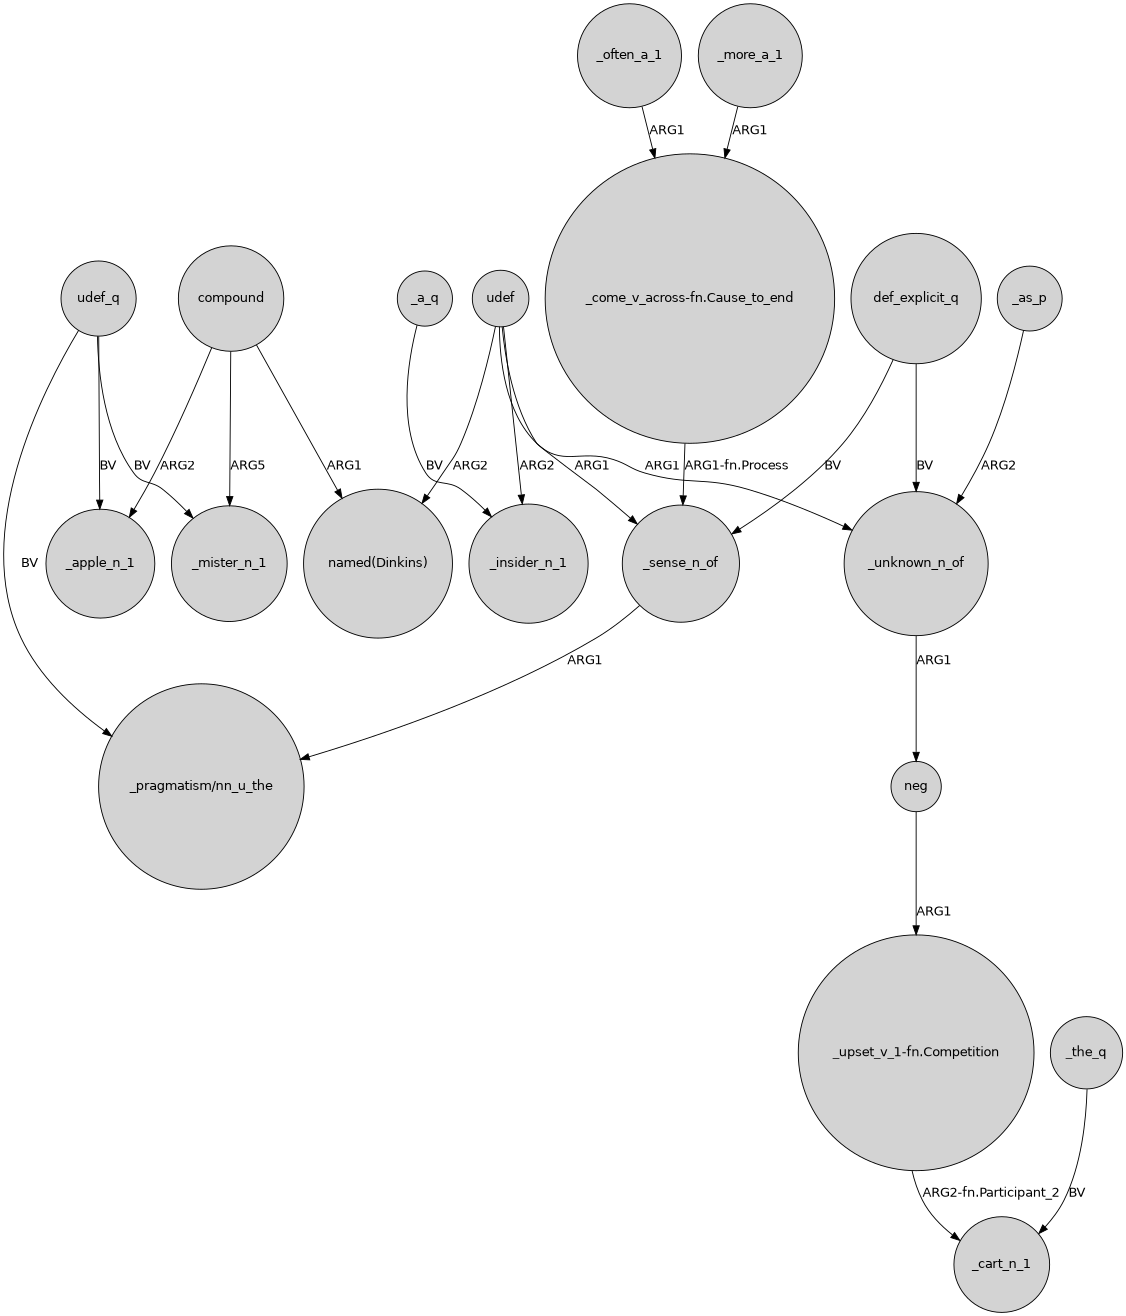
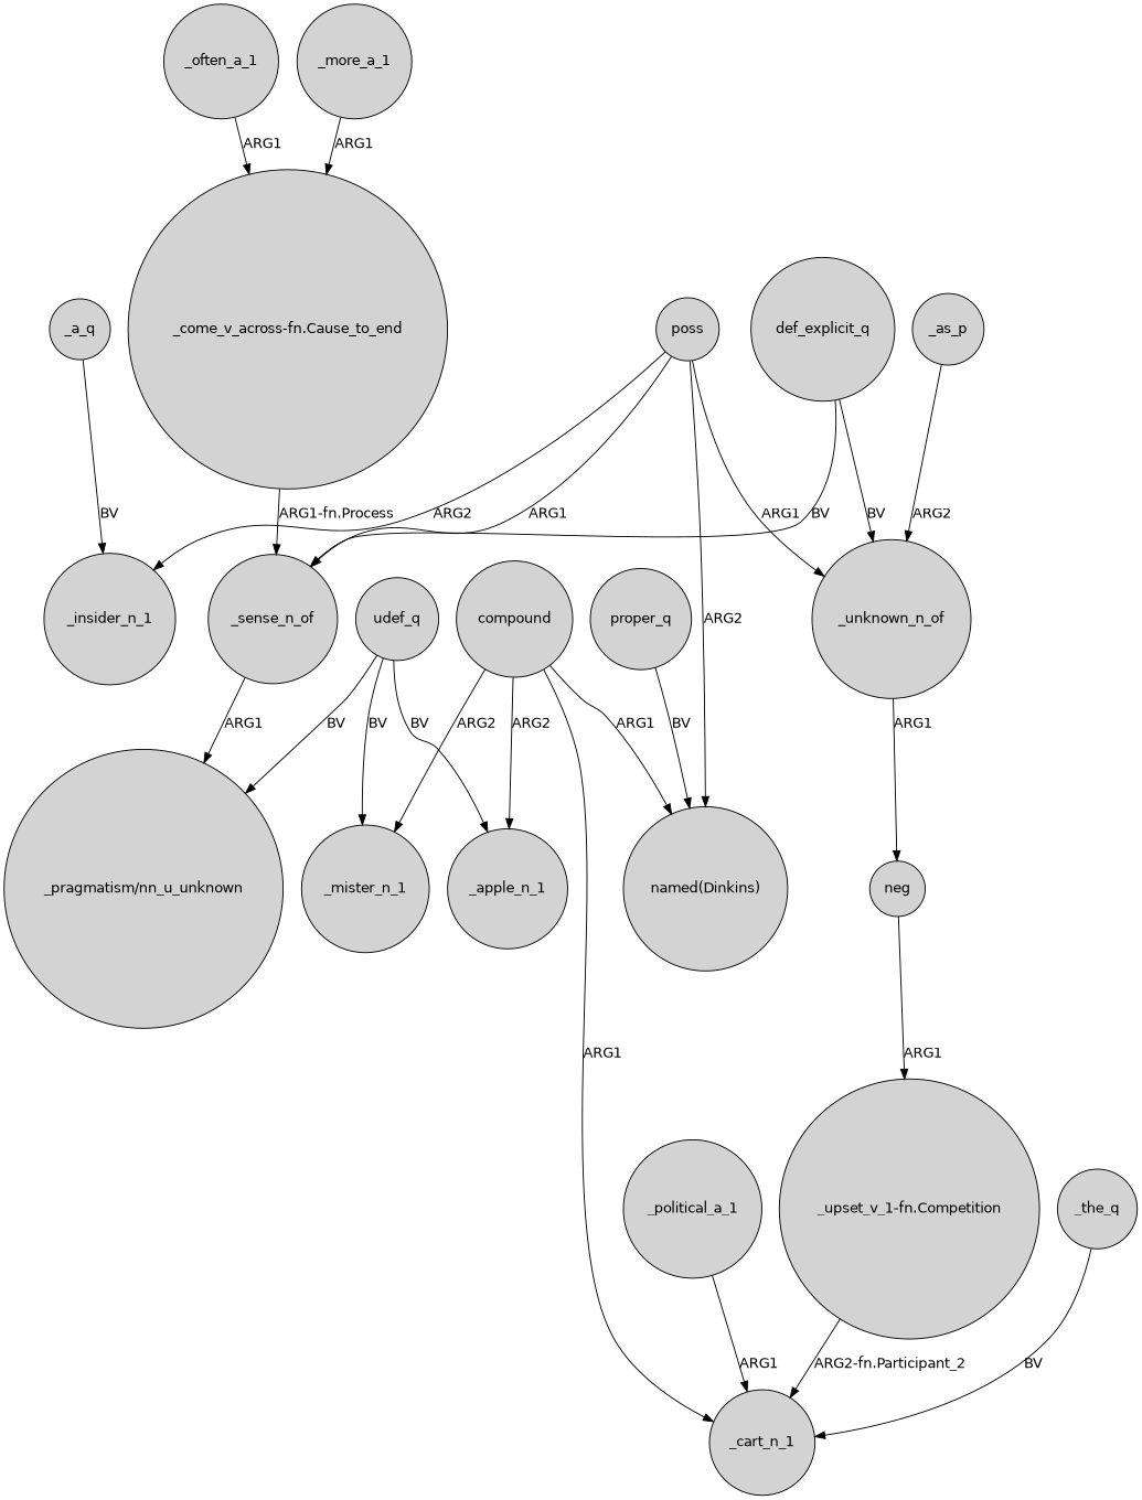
  digraph {
    fontname="DejaVu Sans"
    node [fontname="DejaVu Sans" shape=circle style=filled]
    edge [fontname="DejaVu Sans"]
-   poss [label=udef]
+   poss
    _insider_n_1
    _sense_n_of
    "named(Dinkins)"
    n5 [label=_unknown_n_of]
-   "_pragmatism/nn_u_unknown" [label="_pragmatism/nn_u_the"]
+   "_pragmatism/nn_u_unknown"
    neg
    compound
    _mister_n_1
    _apple_n_1
    _cart_n_1
    def_explicit_q
+   proper_q
+   _political_a_1
    "_upset_v_1-fn.Competition"
    _often_a_1
    "_come_v_across-fn.Cause_to_end"
    udef_q
    _a_q
    _as_p
    _the_q
    _more_a_1
    poss -> _insider_n_1 [label=ARG2]
    poss -> _sense_n_of [label=ARG1]
    poss -> "named(Dinkins)" [label=ARG2]
    poss -> n5 [label=ARG1]
    _sense_n_of -> "_pragmatism/nn_u_unknown" [label=ARG1]
    n5 -> neg [label=ARG1]
    neg -> "_upset_v_1-fn.Competition" [label=ARG1]
    compound -> "named(Dinkins)" [label=ARG1]
-   compound -> _mister_n_1 [label=ARG5]
+   compound -> _mister_n_1 [label=ARG2]
    compound -> _apple_n_1 [label=ARG2]
+   compound -> _cart_n_1 [label=ARG1]
    def_explicit_q -> _sense_n_of [label=BV]
    def_explicit_q -> n5 [label=BV]
+   proper_q -> "named(Dinkins)" [label=BV]
+   _political_a_1 -> _cart_n_1 [label=ARG1]
    "_upset_v_1-fn.Competition" -> _cart_n_1 [label="ARG2-fn.Participant_2"]
    _often_a_1 -> "_come_v_across-fn.Cause_to_end" [label=ARG1]
    "_come_v_across-fn.Cause_to_end" -> _sense_n_of [label="ARG1-fn.Process"]
    udef_q -> "_pragmatism/nn_u_unknown" [label=BV]
    udef_q -> _mister_n_1 [label=BV]
    udef_q -> _apple_n_1 [label=BV]
    _a_q -> _insider_n_1 [label=BV]
    _as_p -> n5 [label=ARG2]
    _the_q -> _cart_n_1 [label=BV]
    _more_a_1 -> "_come_v_across-fn.Cause_to_end" [label=ARG1]
  }
